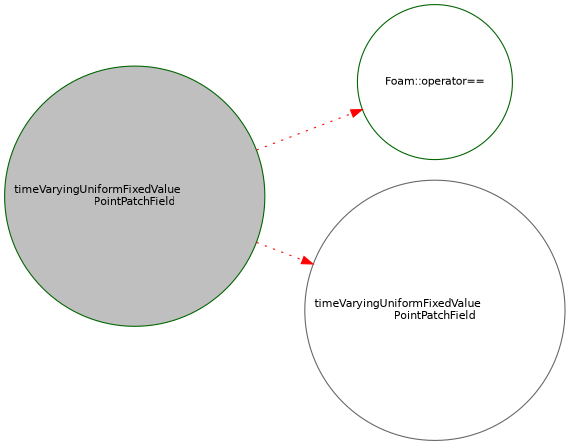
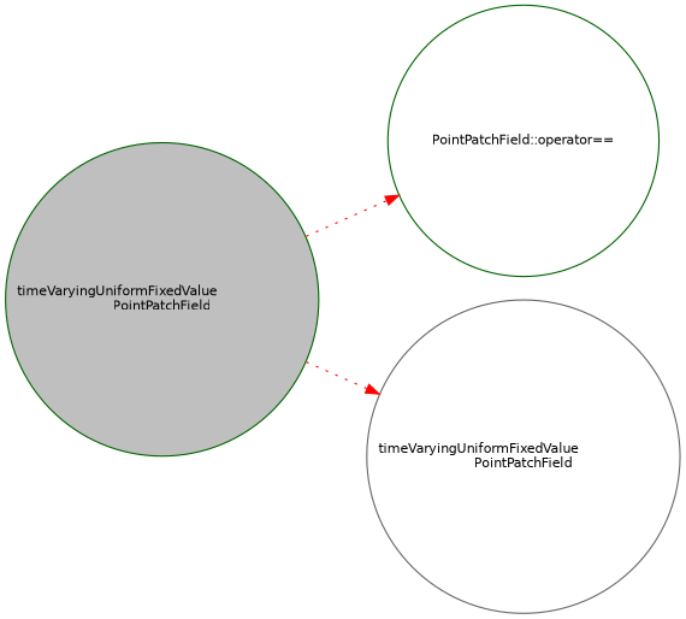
  digraph {
    rankdir=LR
    node [color=darkgreen fontname=Helvetica fontsize=10 shape=circle]
    edge [color=red fontname=Helvetica fontsize=10 labelfontname=Helvetica labelfontsize=10 style=dotted]
    n1 [fillcolor=grey75 fontcolor=black height=0.2 label="timeVaryingUniformFixedValue\lPointPatchField" style=filled width=0.4]
-   n2 [height=0.2 label="Foam::operator==" width=0.4]
+   n2 [height=0.2 label="PointPatchField::operator==" width=0.4]
    n3 [color=gray40 height=0.2 label="timeVaryingUniformFixedValue\lPointPatchField" width=0.4]
    n1 -> n2
    n1 -> n3
  }
